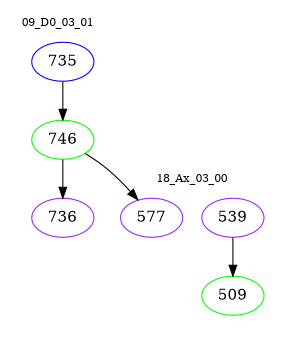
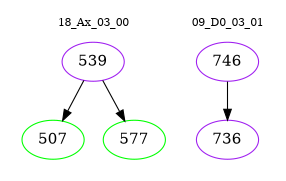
  digraph {
    node [color=purple]
    edge [color=black]
    n1 [label=539]
-   n2 [color=green label=509]
-   n3 [label=577]
-   n4 [color=blue label=735]
+   n2 [color=green label=507]
+   n3 [color=green label=577]
    n5 [label=736]
-   n6 [color=green label=746]
+   n6 [label=746]
    subgraph cluster_1 {
      color=white
      fontsize=10
      label="18_Ax_03_00"
      n1
      n2
      n3
    }
    subgraph cluster_2 {
      color=white
      fontsize=10
      label="09_D0_03_01"
-     n4
      n5
      n6
    }
    n1 -> n2
-   n6 -> n3
-   n4 -> n6
+   n1 -> n3
    n6 -> n5
  }
